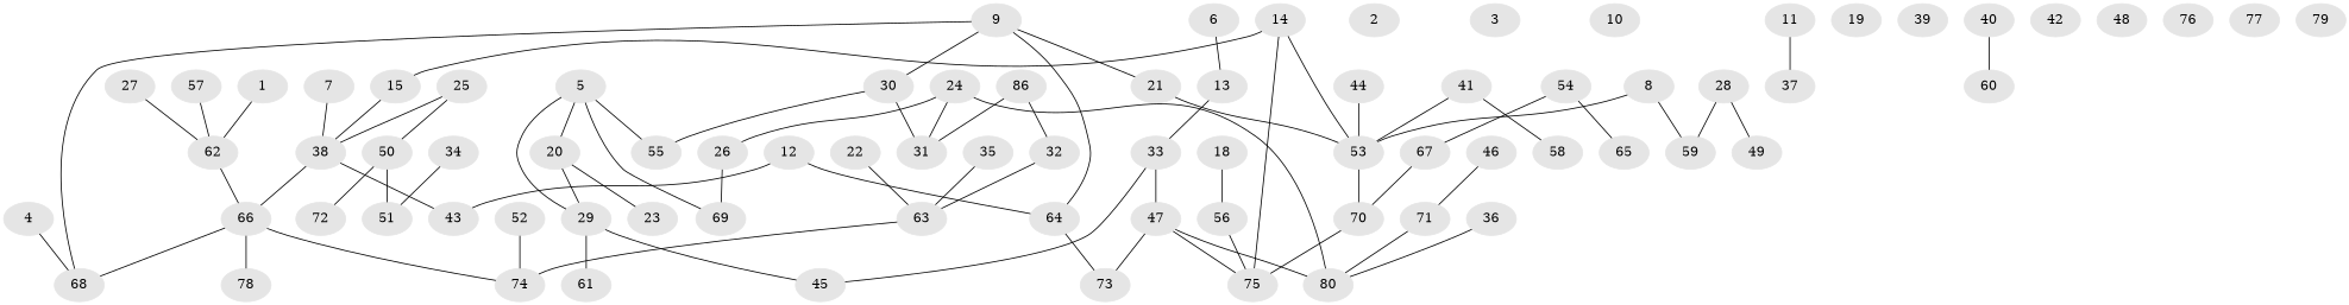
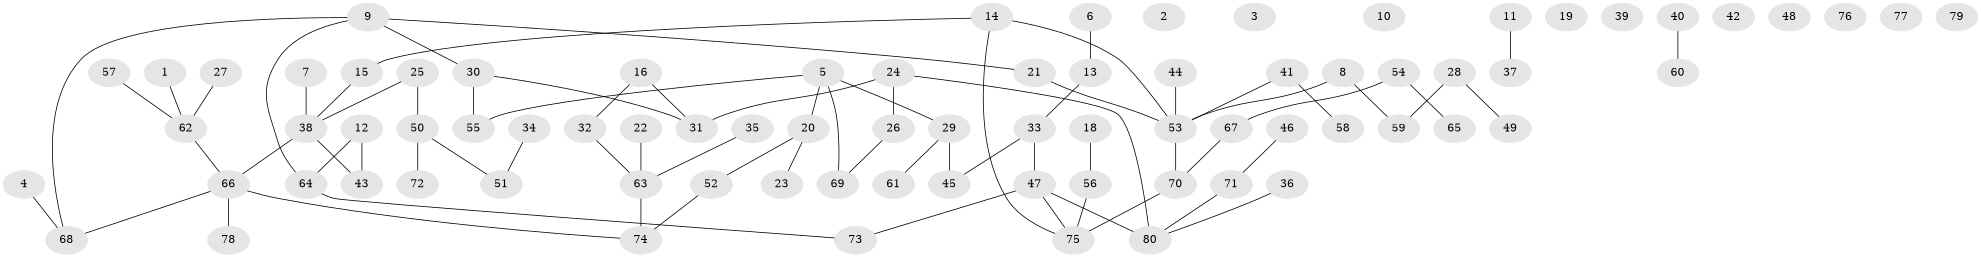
  graph {
    node [color=gray90 style=filled]
    1
    62
    66
    2
    3
    4
    68
    5
    20
    29
    55
    69
    23
    45
    61
    6
    13
    33
    7
    38
    43
    8
    53
    59
    70
    9
    21
    30
    64
    31
    73
    10
    11
    37
    12
    47
    14
    15
    75
-   16 [label=86]
+   16
    32
    63
    18
    56
    19
    22
    74
    24
    26
    80
    25
    50
    51
    72
    27
    28
    49
    34
    35
    36
    78
    39
    40
    60
    41
    58
    42
    44
    46
    71
    48
    52
    54
    65
    67
    57
    76
    77
    79
    1 -- 62
    62 -- 66
    66 -- 68
    66 -- 74
    66 -- 78
    4 -- 68
    5 -- 20
    5 -- 29
    5 -- 55
    5 -- 69
-   20 -- 29
+   20 -- 52
    20 -- 23
    29 -- 45
    29 -- 61
    6 -- 13
    13 -- 33
    33 -- 45
    33 -- 47
    7 -- 38
    38 -- 66
    38 -- 43
    8 -- 53
    8 -- 59
    53 -- 70
    70 -- 75
    9 -- 68
    9 -- 21
    9 -- 30
    9 -- 64
    21 -- 53
    30 -- 55
    30 -- 31
    64 -- 73
    11 -- 37
    12 -- 43
    12 -- 64
    47 -- 73
    47 -- 75
    47 -- 80
    14 -- 53
    14 -- 15
    14 -- 75
    15 -- 38
    16 -- 31
    16 -- 32
    32 -- 63
    63 -- 74
    18 -- 56
    56 -- 75
    22 -- 63
    24 -- 31
    24 -- 26
    24 -- 80
    26 -- 69
    25 -- 38
    25 -- 50
    50 -- 51
    50 -- 72
    27 -- 62
    28 -- 59
    28 -- 49
    34 -- 51
    35 -- 63
    36 -- 80
    40 -- 60
    41 -- 53
    41 -- 58
    44 -- 53
    46 -- 71
    71 -- 80
    52 -- 74
    54 -- 65
    54 -- 67
    67 -- 70
    57 -- 62
  }
